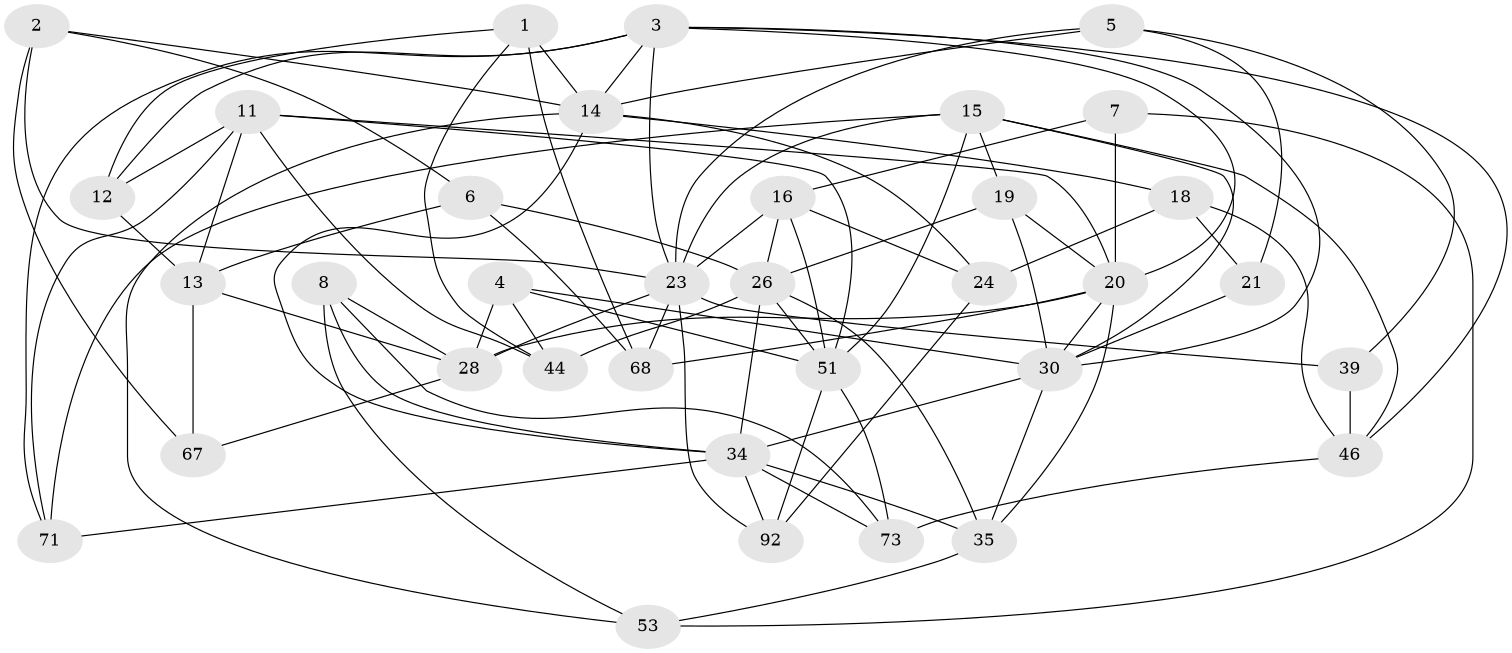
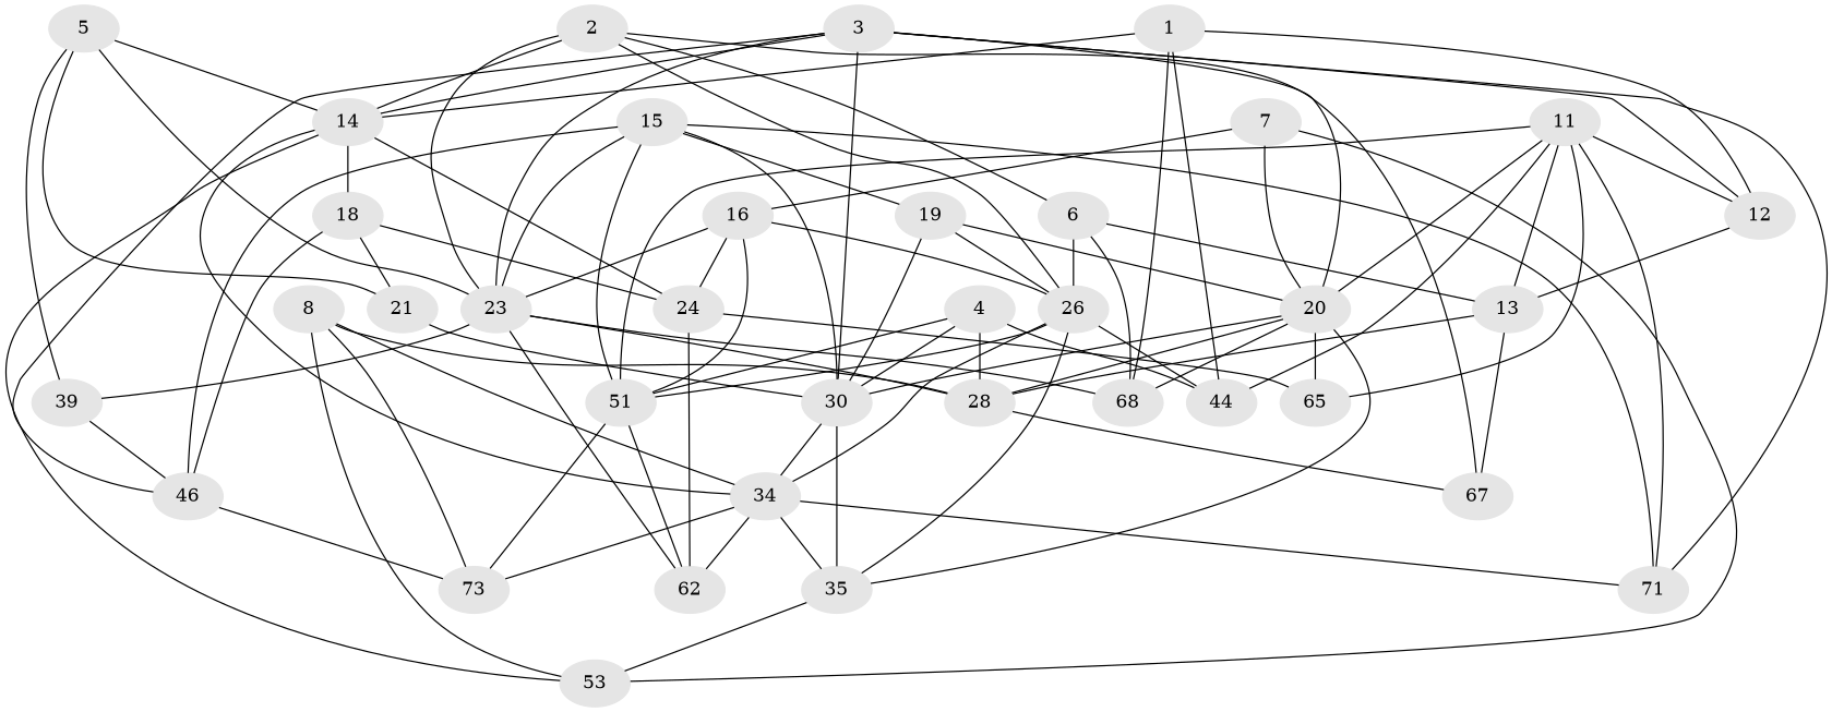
  graph {
    node [color=gray90 style=filled]
    1 [super="+10+17"]
    12 [super="+32"]
    14 [super="+29+42+31"]
    44
    68 [super="+69"]
    13 [super="+22"]
    53
    34 [super="+58"]
    18
    24 [super="+47"]
    2 [super="+9"]
    6
    23 [super="+25+40+27"]
    26 [super="+38"]
    67
    28 [super="+50+36"]
    39
-   62 [label=92]
+   62
    51 [super="+64+52"]
    35 [super="+49"]
    3 [super="+33"]
    20 [super="+37+48"]
    30 [super="+59+57"]
    46
    71
+   65
    73
    4
    5
    21
    16 [super="+43"]
    7
    8
    11 [super="+56"]
    15 [super="+45"]
    19
    1 -- 12 [weight=2]
    1 -- 14 [weight=3]
    1 -- 44
    1 -- 68 [weight=2]
    12 -- 13
    14 -- 53
    14 -- 34
    14 -- 18
    14 -- 24 [weight=2]
    13 -- 67 [weight=2]
    13 -- 28
    34 -- 62
    34 -- 35
    34 -- 71
    34 -- 73
    18 -- 24
    18 -- 46
    18 -- 21
    24 -- 62
+   24 -- 65
    2 -- 14
    2 -- 6
    2 -- 23 [weight=2]
+   2 -- 26
    2 -- 67
    6 -- 68
    6 -- 13
    6 -- 26
    23 -- 68
    23 -- 28 [weight=3]
    23 -- 39
    23 -- 62
    26 -- 44
    26 -- 34
    26 -- 51
    26 -- 35
    28 -- 67
    39 -- 46
    51 -- 62
    51 -- 73
    35 -- 53
    3 -- 12
    3 -- 14
    3 -- 23
    3 -- 20
    3 -- 30
    3 -- 46
    3 -- 71
    20 -- 68 [weight=2]
    20 -- 28
    20 -- 35
    20 -- 30
+   20 -- 65
    30 -- 34
    30 -- 35
    46 -- 73
    4 -- 44
    4 -- 28
    4 -- 51
    4 -- 30
    5 -- 14
    5 -- 23
    5 -- 39
    5 -- 21
    21 -- 30
    16 -- 24
    16 -- 23
    16 -- 26
    16 -- 51 [weight=2]
    7 -- 53
    7 -- 20
    7 -- 16
    8 -- 53
    8 -- 34
    8 -- 28
    8 -- 73
    11 -- 12 [weight=2]
    11 -- 44
    11 -- 13
    11 -- 51
    11 -- 20
    11 -- 71
+   11 -- 65
    15 -- 23
    15 -- 51
    15 -- 30
    15 -- 46
    15 -- 71
    15 -- 19
    19 -- 26
    19 -- 20
    19 -- 30
  }
